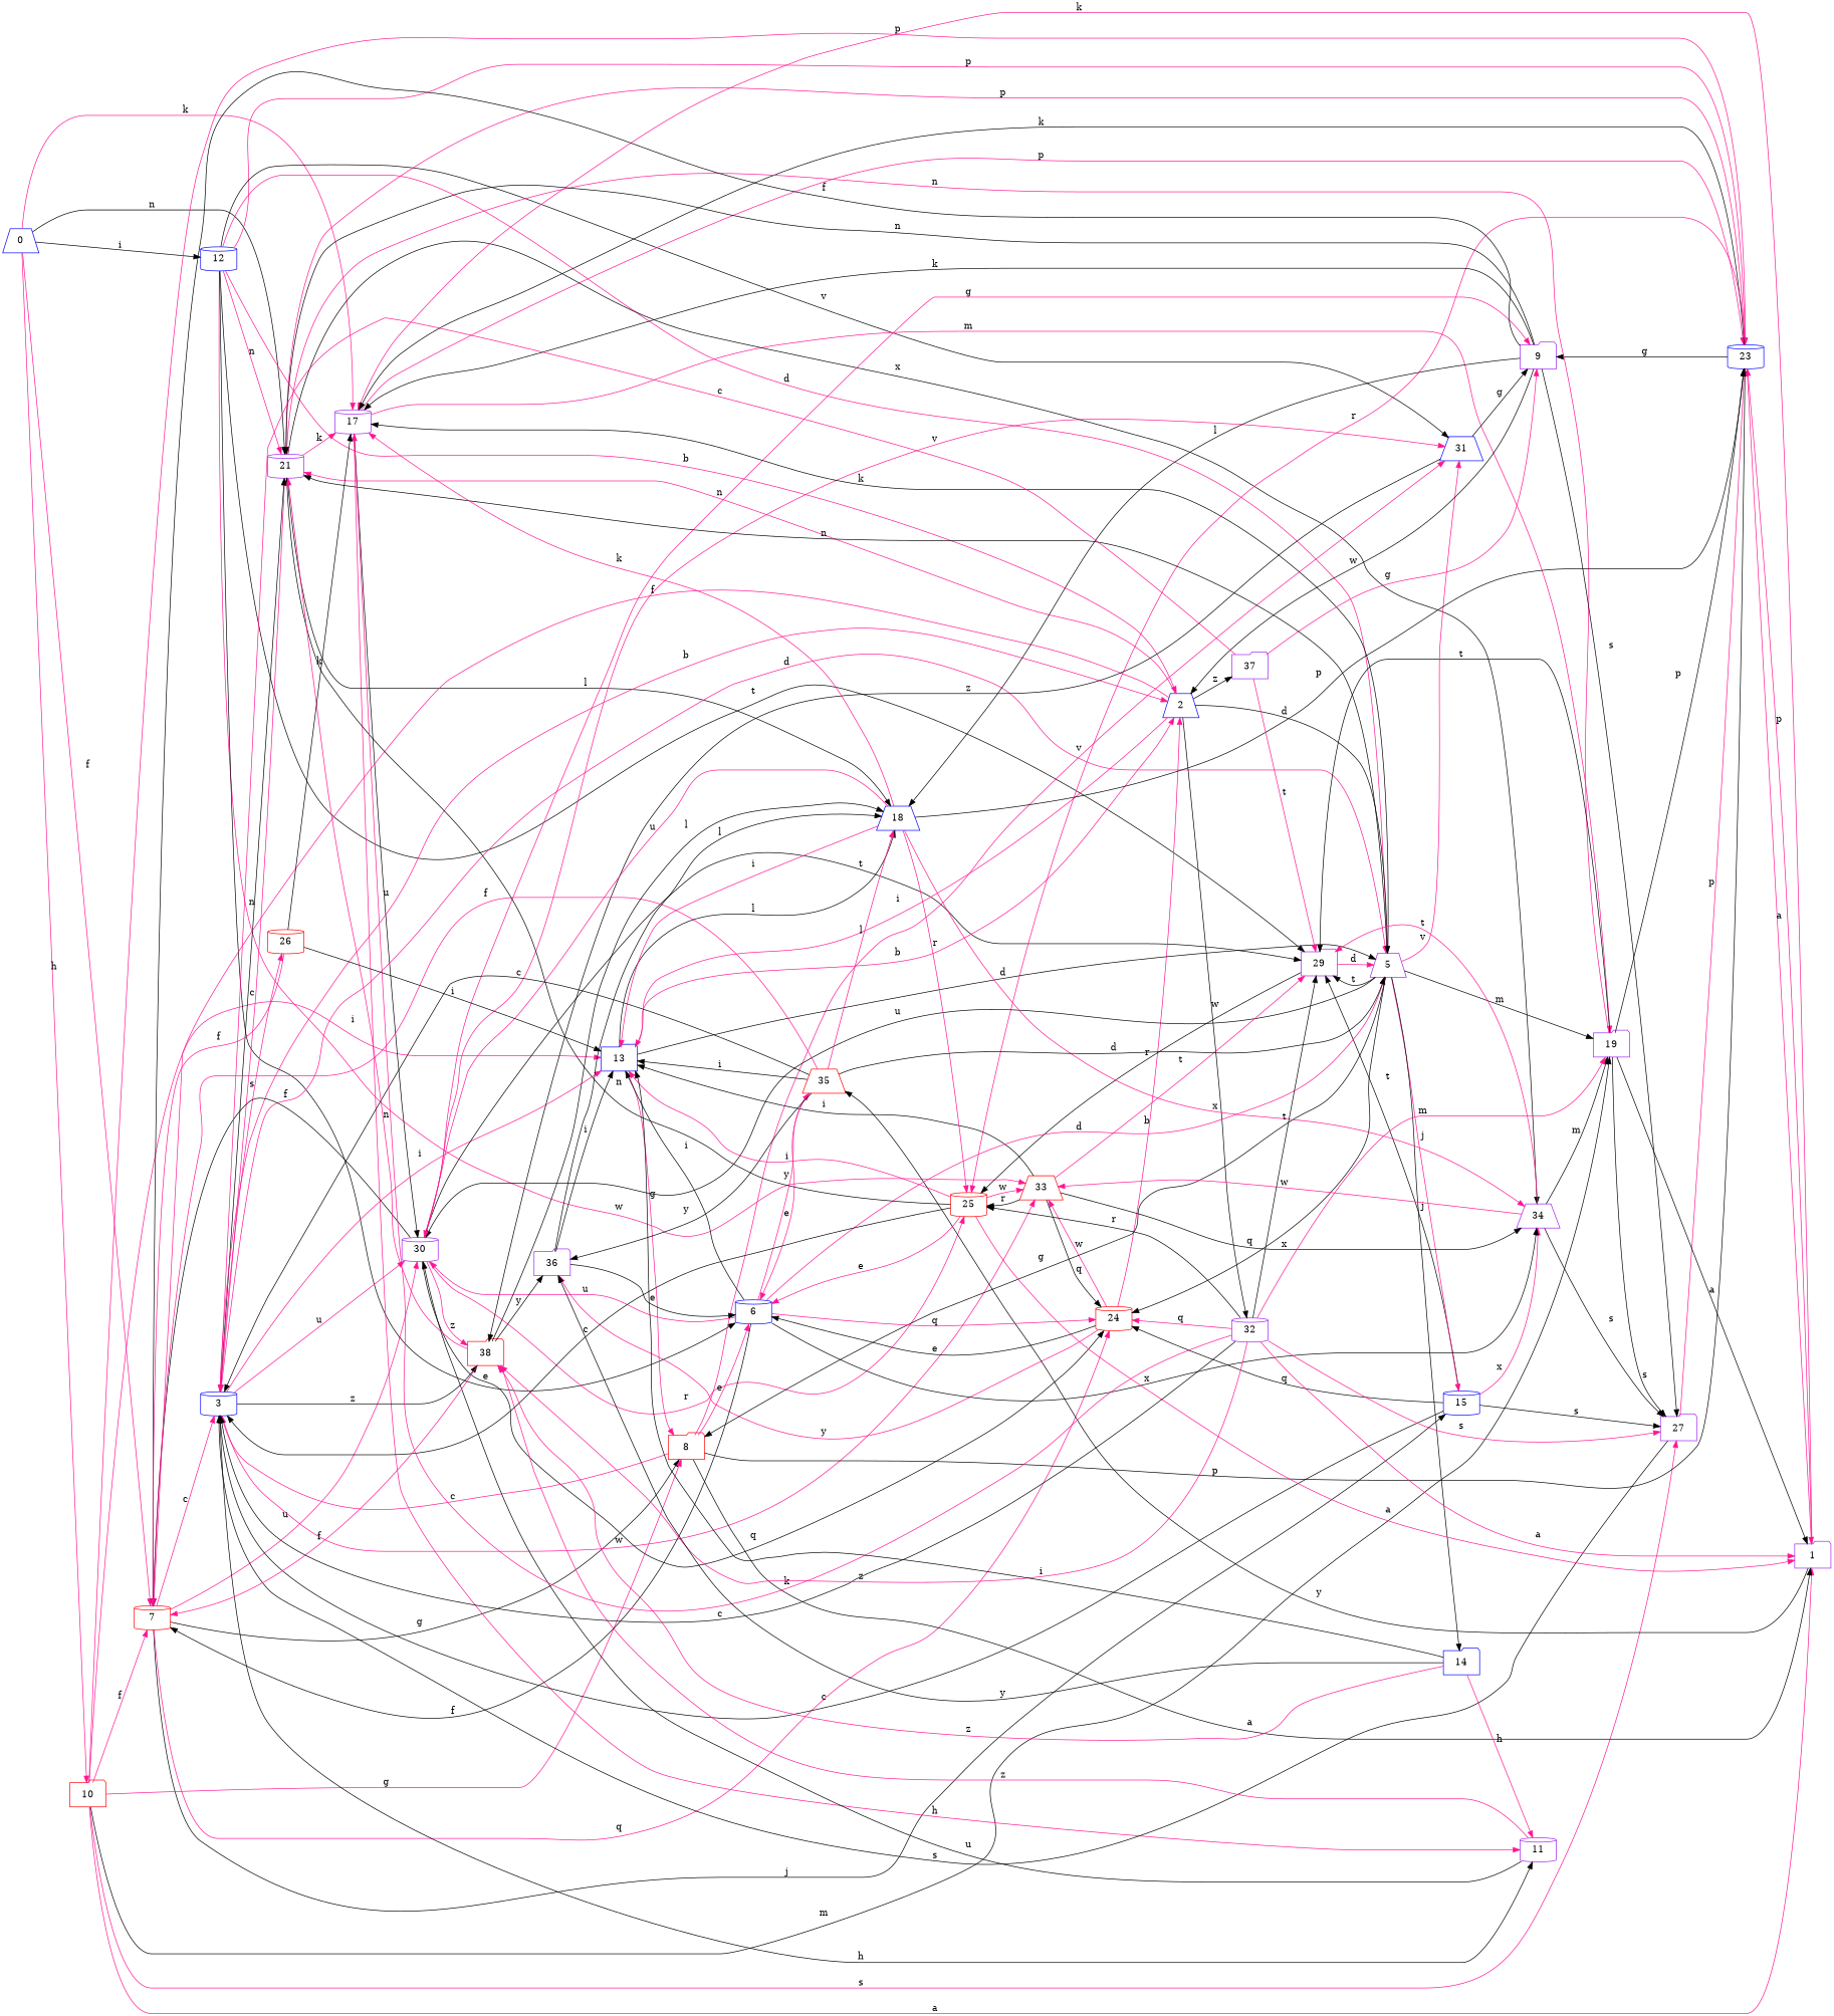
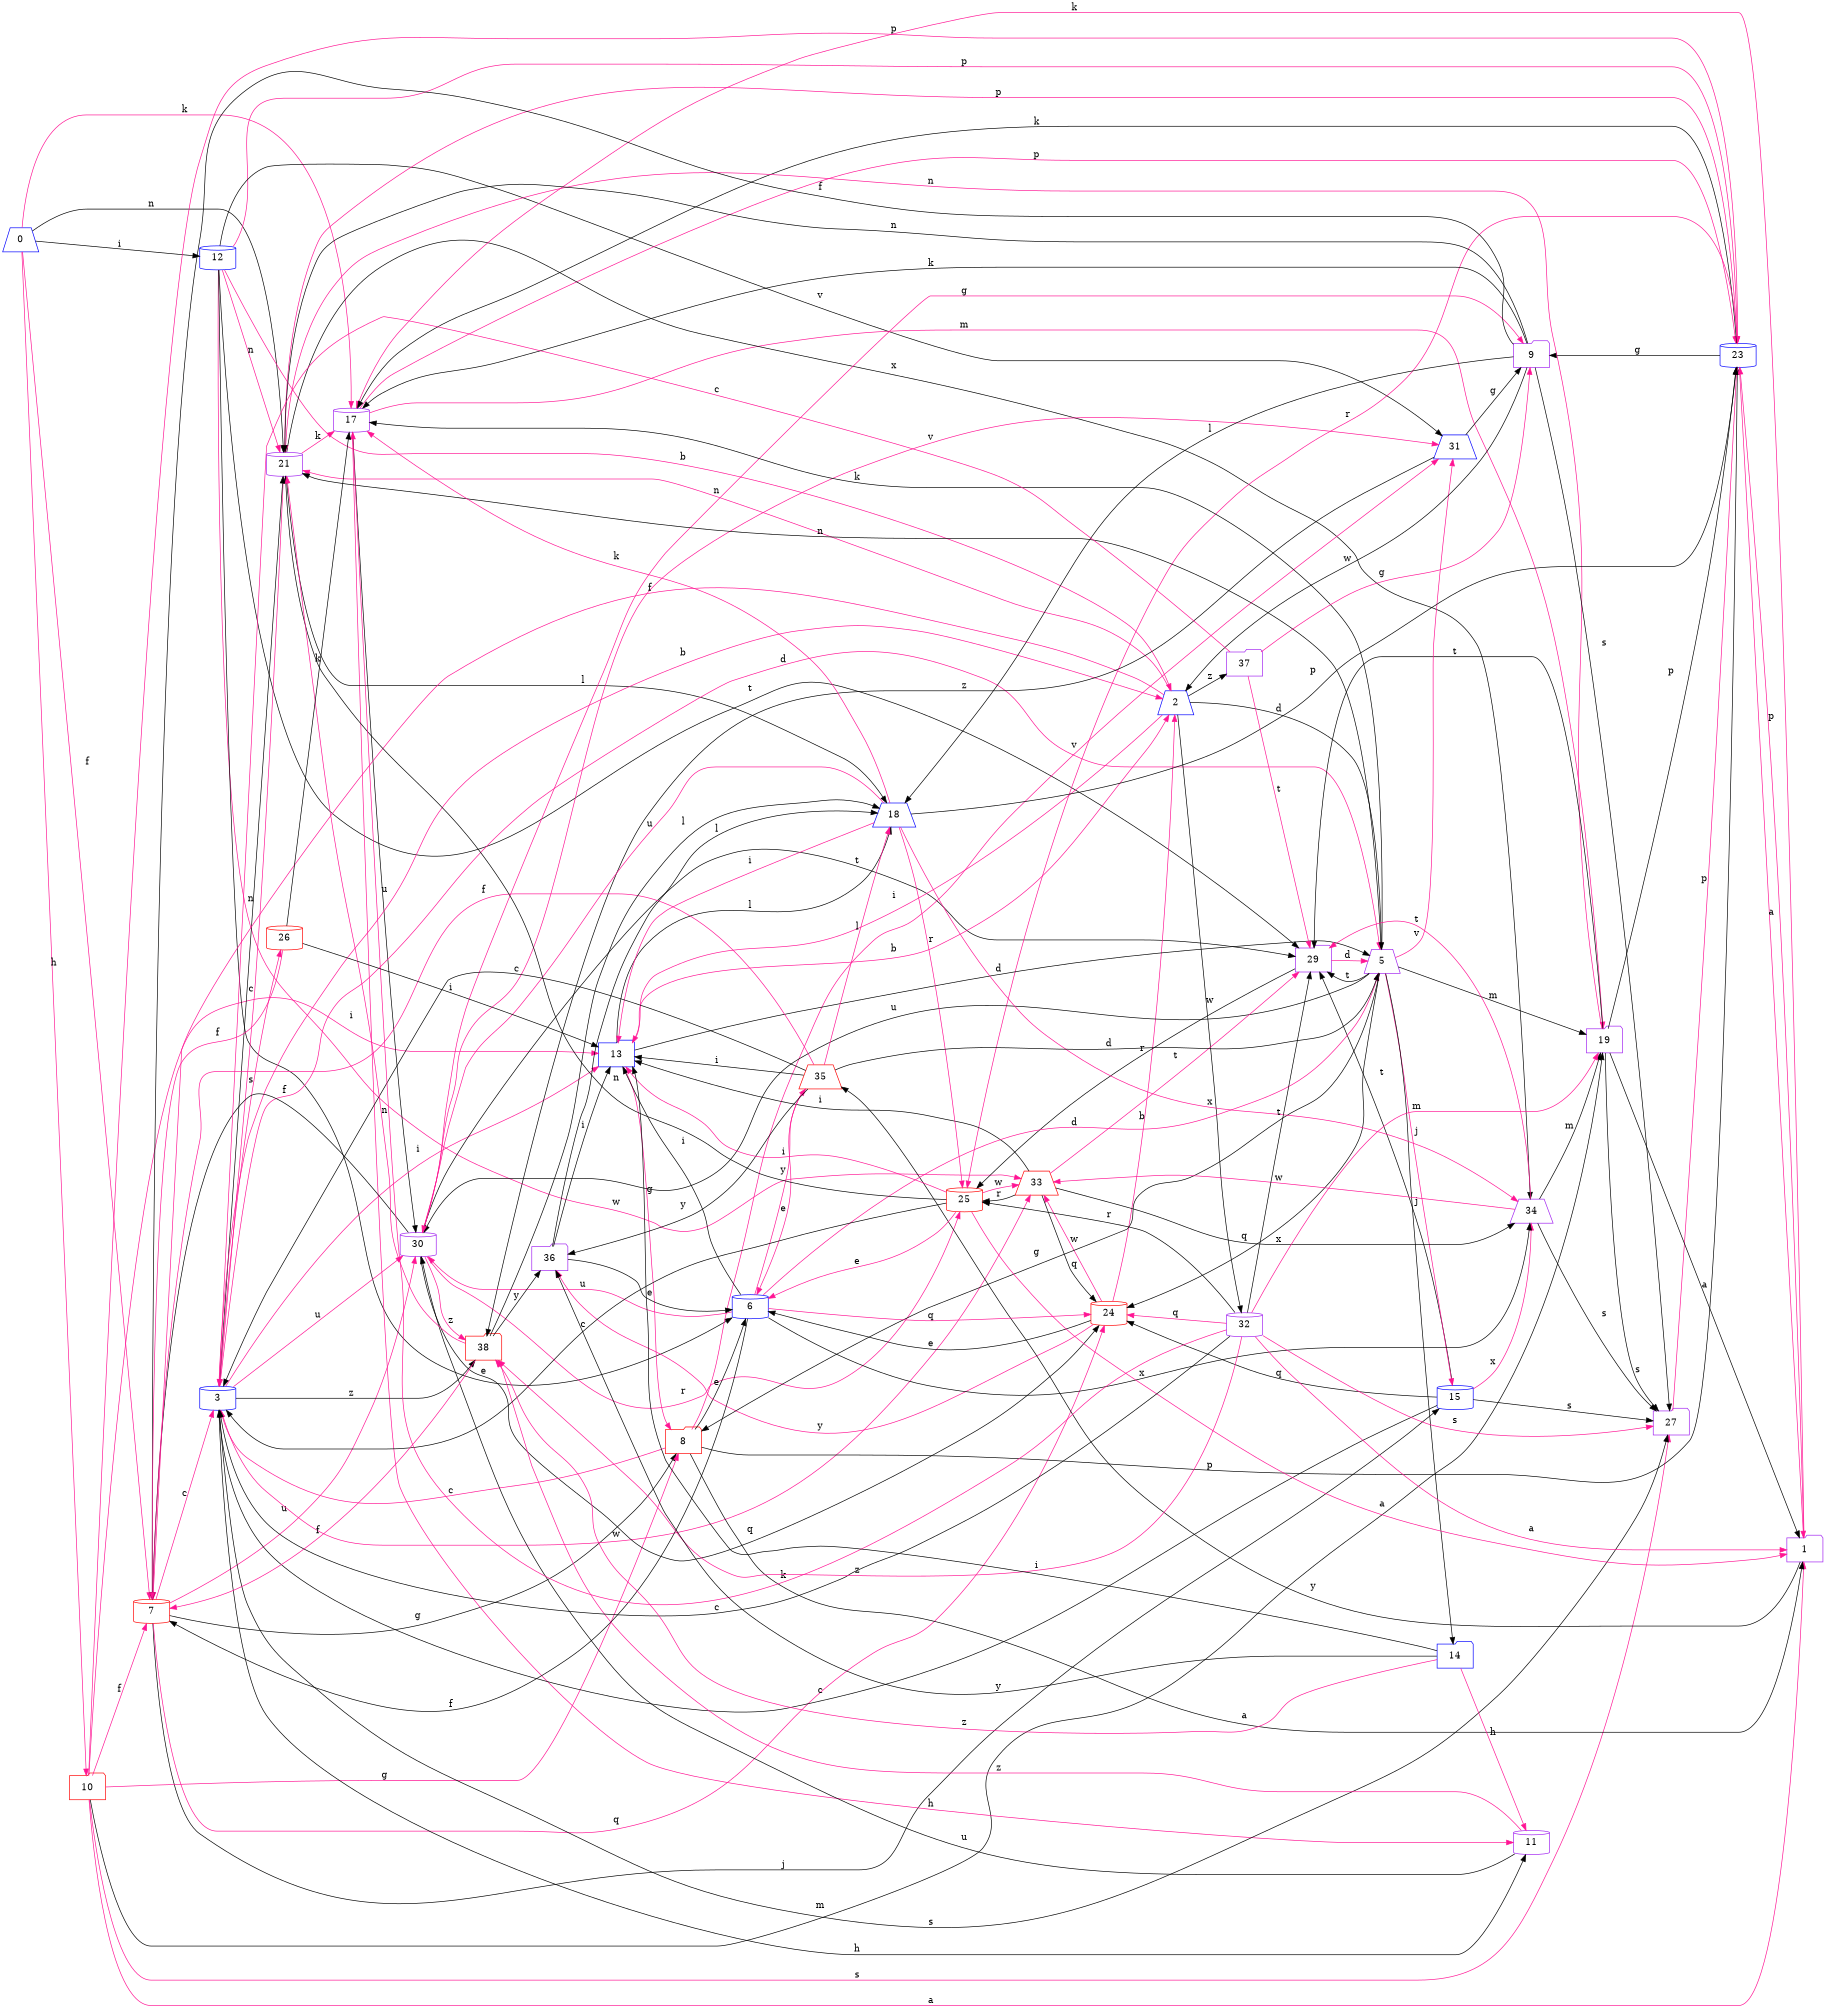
  strict digraph {
    rankdir=LR
    node [color=purple shape=cylinder]
    edge [color=deeppink]
    0 [color=blue shape=trapezium]
    7 [color=red]
    10 [color=red shape=folder]
    12 [color=blue]
    17
    21
    3 [color=blue]
    30
    8 [color=red shape=folder]
    15 [color=blue]
    24 [color=red]
    1 [shape=folder]
    23 [color=blue]
    13 [color=blue shape=folder]
    27 [shape=folder]
    19 [shape=folder]
    2 [color=blue shape=trapezium]
    5 [shape=trapezium]
    33 [color=red shape=trapezium]
    29 [shape=folder]
    31 [color=blue shape=trapezium]
    6 [color=blue]
    11
    34 [shape=trapezium]
    18 [color=blue shape=trapezium]
    35 [color=red shape=trapezium]
    9 [shape=folder]
    25 [color=red]
    36 [shape=folder]
    32
    37 [shape=folder]
    14 [color=blue shape=folder]
    38 [color=red shape=folder]
    26 [color=red]
    0 -> 7 [label=f]
    0 -> 10 [label=h]
    0 -> 12 [color=black label=i]
    0 -> 17 [label=k]
    0 -> 21 [color=black label=n]
    7 -> 3 [label=c]
    7 -> 30 [label=u]
    7 -> 8 [color=black label=g]
    7 -> 15 [color=black label=j]
    7 -> 24 [label=q]
    10 -> 7 [label=f]
    10 -> 8 [label=g]
    10 -> 1 [label=a]
    10 -> 23 [label=p]
    10 -> 13 [label=i]
    10 -> 27 [label=s]
    10 -> 19 [color=black label=m]
    12 -> 21 [label=n]
    12 -> 23 [label=p]
    12 -> 2 [label=b]
-   12 -> 5 [label=d]
    12 -> 33 [label=w]
    12 -> 29 [color=black label=t]
    12 -> 31 [color=black label=v]
    12 -> 6 [color=black label=e]
    17 -> 30 [color=black label=u]
    17 -> 23 [label=p]
    17 -> 19 [label=m]
    17 -> 11 [label=h]
    21 -> 17 [label=k]
    21 -> 3 [label=c]
    21 -> 23 [label=p]
    21 -> 34 [color=black label=x]
    21 -> 18 [color=black label=l]
    3 -> 21 [color=black label=n]
    3 -> 30 [label=u]
    3 -> 13 [label=i]
-   27 -> 3 [color=black label=s]
+   3 -> 27 [color=black label=s]
    3 -> 2 [label=b]
    3 -> 5 [label=d]
    3 -> 33 [label=w]
    3 -> 11 [color=black label=h]
    3 -> 38 [color=black label=z]
    3 -> 26 [label=s]
    30 -> 7 [color=black label=f]
    30 -> 24 [color=black label=q]
    30 -> 29 [color=black label=t]
    30 -> 31 [label=v]
    30 -> 9 [label=g]
    30 -> 25 [label=r]
    30 -> 38 [label=z]
    8 -> 3 [label=c]
    8 -> 1 [color=black label=a]
    8 -> 23 [color=black label=p]
    8 -> 31 [label=v]
-   8 -> 6 [label=e]
+   8 -> 6 [color=black label=e]
    15 -> 3 [color=black label=c]
    15 -> 24 [color=black label=q]
    15 -> 27 [color=black label=s]
    15 -> 29 [color=black label=t]
    15 -> 34 [label=x]
    24 -> 2 [label=b]
    24 -> 33 [label=w]
    24 -> 6 [color=black label=e]
    24 -> 36 [label=y]
    1 -> 17 [label=k]
    1 -> 23 [label=p]
    1 -> 35 [color=black label=y]
    23 -> 17 [color=black label=k]
    23 -> 1 [label=a]
    23 -> 9 [color=black label=g]
    23 -> 25 [label=r]
    13 -> 8 [label=g]
    13 -> 2 [label=b]
    13 -> 5 [color=black label=d]
    13 -> 18 [color=black label=l]
    27 -> 23 [label=p]
    19 -> 21 [label=n]
    19 -> 1 [color=black label=a]
    19 -> 23 [color=black label=p]
    19 -> 27 [color=black label=s]
    19 -> 29 [color=black label=t]
    2 -> 7 [label=f]
    2 -> 21 [label=n]
    2 -> 13 [label=i]
    2 -> 5 [color=black label=d]
    2 -> 32 [color=black label=w]
    2 -> 37 [color=black label=z]
    5 -> 17 [color=black label=k]
    5 -> 21 [color=black label=n]
    5 -> 30 [color=black label=u]
    5 -> 8 [color=black label=g]
    5 -> 15 [label=j]
    5 -> 24 [color=black label=q]
    5 -> 19 [color=black label=m]
    5 -> 29 [color=black label=t]
    5 -> 31 [label=v]
    5 -> 14 [color=black label=j]
    33 -> 24 [color=black label=q]
    33 -> 13 [color=black label=i]
    33 -> 29 [label=t]
    33 -> 34 [color=black label=x]
    33 -> 25 [color=black label=r]
    29 -> 5 [label=d]
    29 -> 25 [color=black label=r]
    31 -> 9 [color=black label=g]
    31 -> 38 [color=black label=z]
    6 -> 7 [color=black label=f]
    6 -> 30 [label=u]
    6 -> 24 [label=q]
    6 -> 13 [color=black label=i]
    6 -> 5 [label=d]
    6 -> 34 [color=black label=x]
    6 -> 35 [label=y]
    11 -> 30 [color=black label=u]
    11 -> 38 [label=z]
    34 -> 27 [color=black label=s]
    34 -> 19 [color=black label=m]
    34 -> 33 [label=w]
    34 -> 29 [label=t]
    18 -> 17 [label=k]
    18 -> 30 [label=u]
    18 -> 23 [color=black label=p]
    18 -> 13 [label=i]
    18 -> 34 [label=x]
    18 -> 25 [label=r]
    35 -> 7 [label=f]
    35 -> 3 [color=black label=c]
    35 -> 13 [color=black label=i]
    35 -> 5 [color=black label=d]
    35 -> 6 [label=e]
    35 -> 18 [label=l]
    35 -> 36 [color=black label=y]
    9 -> 7 [color=black label=f]
    9 -> 17 [color=black label=k]
    9 -> 21 [color=black label=n]
    9 -> 27 [color=black label=s]
    9 -> 2 [color=black label=w]
    9 -> 18 [color=black label=l]
    25 -> 21 [color=black label=n]
    25 -> 3 [color=black label=c]
    25 -> 1 [label=a]
    25 -> 13 [label=i]
    25 -> 33 [label=w]
    25 -> 6 [label=e]
    36 -> 13 [color=black label=i]
    36 -> 6 [color=black label=e]
    36 -> 18 [color=black label=l]
    32 -> 17 [label=k]
    32 -> 3 [color=black label=c]
    32 -> 24 [label=q]
    32 -> 1 [label=a]
    32 -> 27 [label=s]
    32 -> 19 [label=m]
    32 -> 29 [color=black label=t]
    32 -> 25 [color=black label=r]
    32 -> 38 [label=z]
    37 -> 3 [label=c]
    37 -> 29 [label=t]
    37 -> 9 [label=g]
    14 -> 13 [color=black label=i]
    14 -> 11 [label=h]
    14 -> 36 [color=black label=y]
    14 -> 38 [label=z]
    38 -> 7 [label=f]
    38 -> 21 [label=n]
    38 -> 18 [color=black label=l]
    38 -> 36 [color=black label=y]
    26 -> 7 [label=f]
    26 -> 17 [color=black label=k]
    26 -> 13 [color=black label=i]
  }
